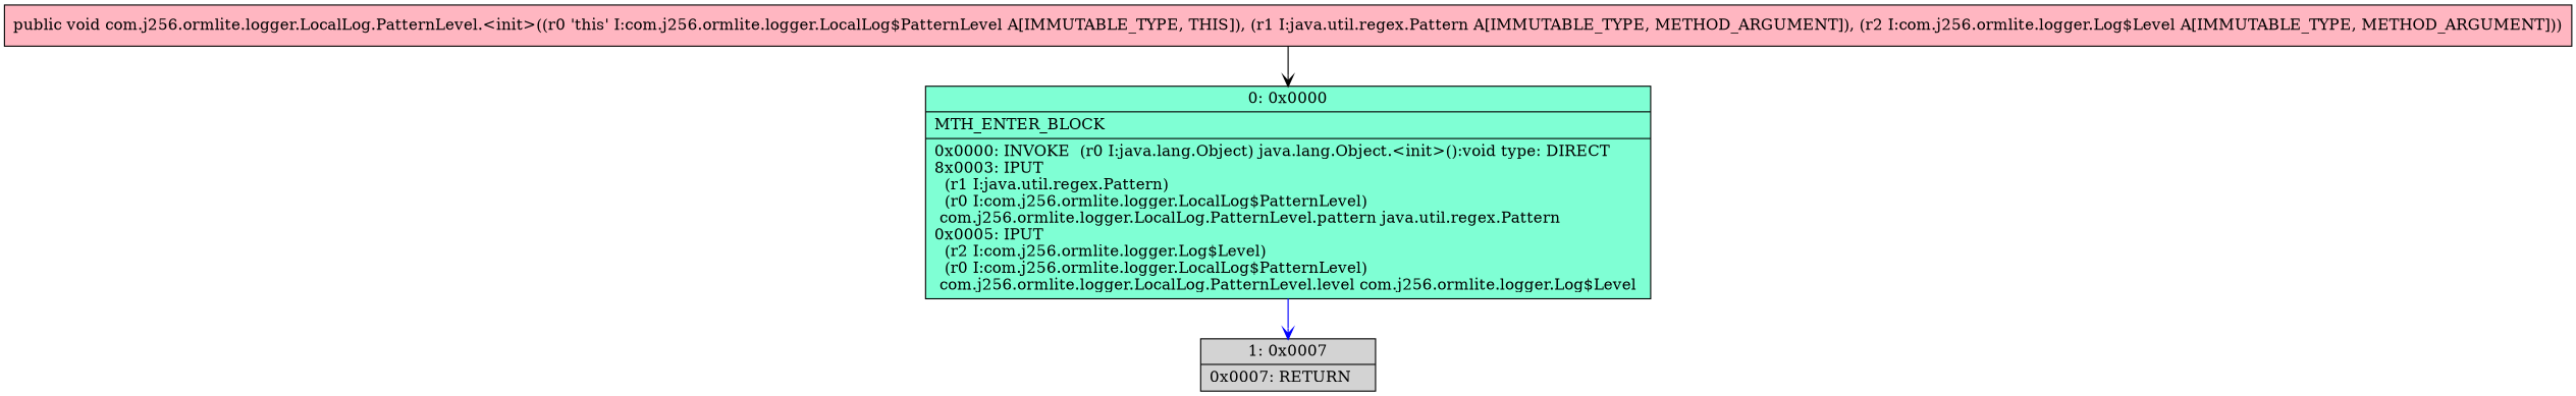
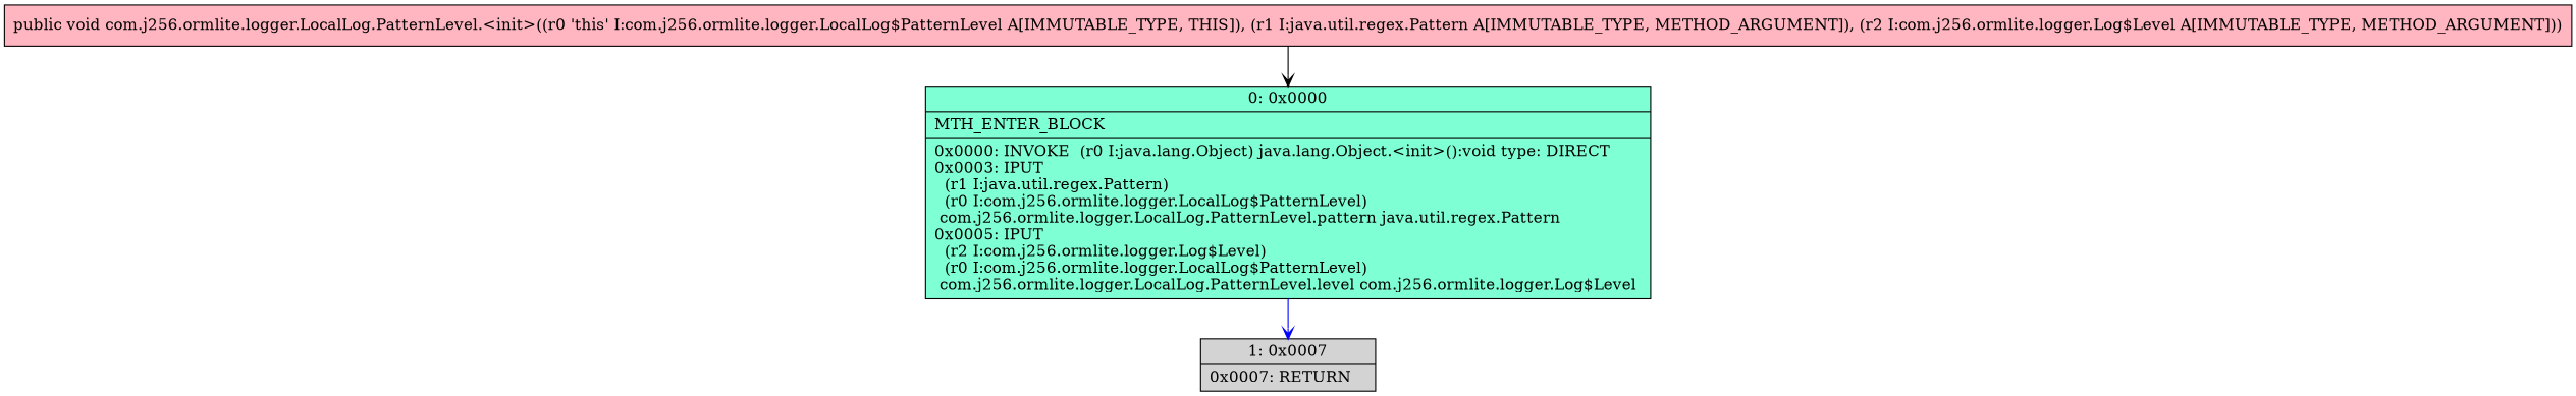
  digraph {
    node [shape=record style=filled]
    edge [arrowhead=vee]
-   n1 [label="{0\:\ 0x0000|MTH_ENTER_BLOCK\l|0x0000: INVOKE  (r0 I:java.lang.Object) java.lang.Object.\<init\>():void type: DIRECT \l8x0003: IPUT  \l  (r1 I:java.util.regex.Pattern)\l  (r0 I:com.j256.ormlite.logger.LocalLog$PatternLevel)\l com.j256.ormlite.logger.LocalLog.PatternLevel.pattern java.util.regex.Pattern \l0x0005: IPUT  \l  (r2 I:com.j256.ormlite.logger.Log$Level)\l  (r0 I:com.j256.ormlite.logger.LocalLog$PatternLevel)\l com.j256.ormlite.logger.LocalLog.PatternLevel.level com.j256.ormlite.logger.Log$Level \l}" fillcolor=aquamarine]
+   n1 [label="{0\:\ 0x0000|MTH_ENTER_BLOCK\l|0x0000: INVOKE  (r0 I:java.lang.Object) java.lang.Object.\<init\>():void type: DIRECT \l0x0003: IPUT  \l  (r1 I:java.util.regex.Pattern)\l  (r0 I:com.j256.ormlite.logger.LocalLog$PatternLevel)\l com.j256.ormlite.logger.LocalLog.PatternLevel.pattern java.util.regex.Pattern \l0x0005: IPUT  \l  (r2 I:com.j256.ormlite.logger.Log$Level)\l  (r0 I:com.j256.ormlite.logger.LocalLog$PatternLevel)\l com.j256.ormlite.logger.LocalLog.PatternLevel.level com.j256.ormlite.logger.Log$Level \l}" fillcolor=aquamarine]
    n2 [label="{1\:\ 0x0007|0x0007: RETURN   \l}" fillcolor=lightgrey]
    n3 [label="{public void com.j256.ormlite.logger.LocalLog.PatternLevel.\<init\>((r0 'this' I:com.j256.ormlite.logger.LocalLog$PatternLevel A[IMMUTABLE_TYPE, THIS]), (r1 I:java.util.regex.Pattern A[IMMUTABLE_TYPE, METHOD_ARGUMENT]), (r2 I:com.j256.ormlite.logger.Log$Level A[IMMUTABLE_TYPE, METHOD_ARGUMENT])) }" fillcolor=lightpink]
    n1 -> n2 [color=blue]
    n3 -> n1 [color=black]
  }
